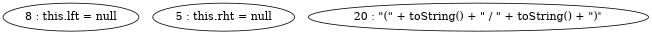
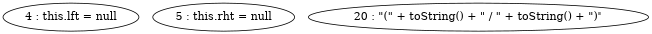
  digraph {
-   "4 : this.lft = null" [label="8 : this.lft = null"]
+   "4 : this.lft = null"
    "5 : this.rht = null"
    "20 : \"(\" + toString() + \" / \" + toString() + \")\""
  }
